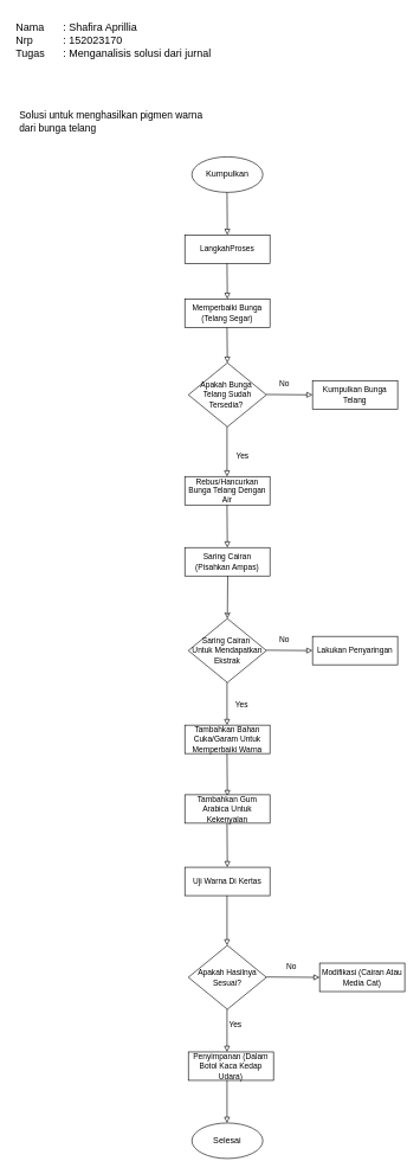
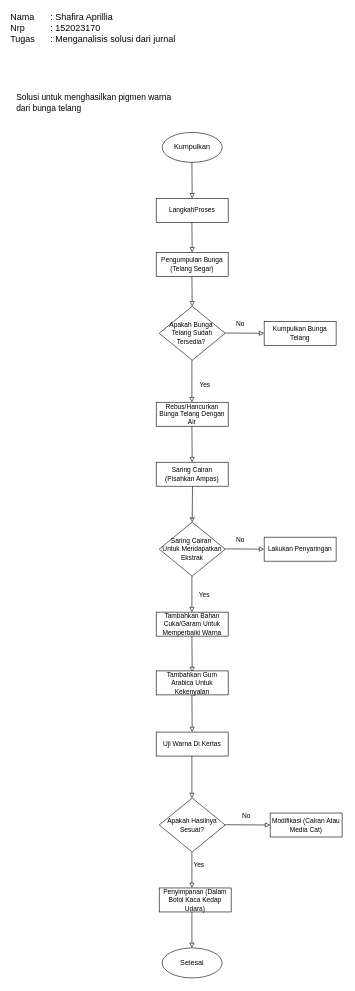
  <mxCell id="0" />
  <mxCell id="1" parent="0" />
- <mxCell id="2" value="Nama&lt;span style=&quot;white-space: pre; font-size: 15px;&quot;&gt;&#09;&lt;/span&gt;: Shafira Aprillia&lt;div style=&quot;font-size: 15px;&quot;&gt;Nrp&lt;span style=&quot;white-space: pre; font-size: 15px;&quot;&gt;&#09;&lt;span style=&quot;white-space: pre; font-size: 15px;&quot;&gt;&#09;&lt;/span&gt;: 152023170&lt;/span&gt;&lt;/div&gt;&lt;div style=&quot;font-size: 15px;&quot;&gt;Tugas&lt;span style=&quot;white-space: pre; font-size: 15px;&quot;&gt;&#09;&lt;/span&gt;: Menganalisis solusi dari jurnal&lt;/div&gt;" style="text;html=1;align=left;verticalAlign=middle;resizable=0;points=[];autosize=1;strokeColor=none;fillColor=none;fontSize=15;" parent="1" vertex="1"><mxGeometry x="20" y="20" width="300" height="70" as="geometry" /></mxCell>
+ <mxCell id="2" value="Nama&lt;span style=&quot;white-space: pre; font-size: 15px;&quot;&gt;&#09;&lt;/span&gt;: Shafira Aprillia&lt;div style=&quot;font-size: 15px;&quot;&gt;Nrp&lt;span style=&quot;white-space: pre; font-size: 15px;&quot;&gt;&#09;&lt;span style=&quot;white-space: pre; font-size: 15px;&quot;&gt;&#09;&lt;/span&gt;: 152023170&lt;/span&gt;&lt;/div&gt;&lt;div style=&quot;font-size: 15px;&quot;&gt;Tugas&lt;span style=&quot;white-space: pre; font-size: 15px;&quot;&gt;&#09;&lt;/span&gt;: Menganalisis solusi dari jurnal&lt;/div&gt;" style="text;html=1;align=left;verticalAlign=middle;resizable=0;points=[];autosize=1;strokeColor=none;fillColor=none;fontSize=15;" parent="1" vertex="1"><mxGeometry x="15" y="10" width="300" height="70" as="geometry" /></mxCell>
  <mxCell id="3" value="Solusi untuk menghasilkan pigmen warna&lt;div&gt;dari bunga telang&lt;/div&gt;" style="text;html=1;align=left;verticalAlign=middle;resizable=0;points=[];autosize=1;strokeColor=none;fillColor=none;fontSize=14;" parent="1" vertex="1"><mxGeometry x="25" y="145" width="280" height="50" as="geometry" /></mxCell>
  <mxCell id="4" value="Kumpulkan" style="ellipse;whiteSpace=wrap;html=1;" parent="1" vertex="1"><mxGeometry x="270" y="220" width="100" height="50" as="geometry" /></mxCell>
  <mxCell id="5" value="" style="endArrow=block;html=1;rounded=0;endFill=0;" parent="1" edge="1"><mxGeometry width="50" height="50" relative="1" as="geometry"><mxPoint x="319.5" y="270" as="sourcePoint" /><mxPoint x="320" y="330" as="targetPoint" /></mxGeometry></mxCell>
  <mxCell id="6" value="LangkahProses" style="rounded=0;whiteSpace=wrap;html=1;fontSize=11;" parent="1" vertex="1"><mxGeometry x="260" y="330" width="120" height="40" as="geometry" /></mxCell>
  <mxCell id="7" value="" style="endArrow=block;html=1;rounded=0;endFill=0;" parent="1" edge="1"><mxGeometry width="50" height="50" relative="1" as="geometry"><mxPoint x="319.5" y="370" as="sourcePoint" /><mxPoint x="320" y="420" as="targetPoint" /></mxGeometry></mxCell>
- <mxCell id="8" value="Memperbaiki Bunga&lt;div style=&quot;font-size: 11px;&quot;&gt;(Telang Segar)&lt;/div&gt;" style="rounded=0;whiteSpace=wrap;html=1;fontSize=11;" parent="1" vertex="1"><mxGeometry x="260" y="420" width="120" height="40" as="geometry" /></mxCell>
+ <mxCell id="8" value="Pengumpulan Bunga&lt;div style=&quot;font-size: 11px;&quot;&gt;(Telang Segar)&lt;/div&gt;" style="rounded=0;whiteSpace=wrap;html=1;fontSize=11;" parent="1" vertex="1"><mxGeometry x="260" y="420" width="120" height="40" as="geometry" /></mxCell>
  <mxCell id="9" value="" style="endArrow=block;html=1;rounded=0;endFill=0;" parent="1" edge="1"><mxGeometry width="50" height="50" relative="1" as="geometry"><mxPoint x="319.5" y="460" as="sourcePoint" /><mxPoint x="320" y="510" as="targetPoint" /></mxGeometry></mxCell>
  <mxCell id="10" value="&lt;font style=&quot;font-size: 11px;&quot;&gt;Apakah Bunga&amp;nbsp;&lt;/font&gt;&lt;div&gt;&lt;font style=&quot;font-size: 11px;&quot;&gt;Telang Sudah Tersedia?&amp;nbsp;&lt;/font&gt;&lt;/div&gt;" style="rhombus;whiteSpace=wrap;html=1;" parent="1" vertex="1"><mxGeometry x="265" y="510" width="110" height="90" as="geometry" /></mxCell>
  <mxCell id="11" value="" style="endArrow=block;html=1;rounded=0;endFill=0;" parent="1" edge="1"><mxGeometry relative="1" as="geometry"><mxPoint x="375" y="554.5" as="sourcePoint" /><mxPoint x="440" y="555" as="targetPoint" /></mxGeometry></mxCell>
  <mxCell id="12" value="No" style="edgeLabel;resizable=0;html=1;;align=center;verticalAlign=middle;" parent="11" connectable="0" vertex="1"><mxGeometry relative="1" as="geometry"><mxPoint x="-8" y="-15" as="offset" /></mxGeometry></mxCell>
  <mxCell id="13" value="Kumpulkan Bunga Telang" style="rounded=0;whiteSpace=wrap;html=1;fontSize=11;" parent="1" vertex="1"><mxGeometry x="440" y="535" width="120" height="40" as="geometry" /></mxCell>
  <mxCell id="14" value="" style="endArrow=block;html=1;rounded=0;endFill=0;" parent="1" edge="1"><mxGeometry relative="1" as="geometry"><mxPoint x="319.5" y="600" as="sourcePoint" /><mxPoint x="319.5" y="670" as="targetPoint" /></mxGeometry></mxCell>
  <mxCell id="15" value="Yes" style="edgeLabel;resizable=0;html=1;;align=center;verticalAlign=middle;" parent="14" connectable="0" vertex="1"><mxGeometry relative="1" as="geometry"><mxPoint x="21" y="5" as="offset" /></mxGeometry></mxCell>
  <mxCell id="16" value="Rebus/Hancurkan Bunga Telang Dengan Air" style="rounded=0;whiteSpace=wrap;html=1;fontSize=11;" parent="1" vertex="1"><mxGeometry x="260" y="670" width="120" height="40" as="geometry" /></mxCell>
  <mxCell id="17" value="" style="endArrow=block;html=1;rounded=0;endFill=0;" parent="1" edge="1"><mxGeometry width="50" height="50" relative="1" as="geometry"><mxPoint x="319.5" y="710" as="sourcePoint" /><mxPoint x="320" y="770" as="targetPoint" /></mxGeometry></mxCell>
  <mxCell id="18" value="&lt;font style=&quot;font-size: 11px;&quot;&gt;Saring Cairan (Pisahkan Ampas)&lt;/font&gt;" style="rounded=0;whiteSpace=wrap;html=1;" parent="1" vertex="1"><mxGeometry x="260" y="770" width="120" height="40" as="geometry" /></mxCell>
  <mxCell id="19" value="" style="endArrow=classic;html=1;rounded=0;endFill=0;" parent="1" edge="1"><mxGeometry width="50" height="50" relative="1" as="geometry"><mxPoint x="320.5" y="810" as="sourcePoint" /><mxPoint x="320" y="870" as="targetPoint" /></mxGeometry></mxCell>
  <mxCell id="20" value="&lt;font style=&quot;font-size: 11px;&quot;&gt;Saring Cairan&amp;nbsp;&lt;/font&gt;&lt;div&gt;&lt;font style=&quot;font-size: 11px;&quot;&gt;Untuk Mendapatkan Ekstrak&lt;/font&gt;&lt;/div&gt;" style="rhombus;whiteSpace=wrap;html=1;" parent="1" vertex="1"><mxGeometry x="265" y="870" width="110" height="90" as="geometry" /></mxCell>
  <mxCell id="21" value="" style="endArrow=block;html=1;rounded=0;endFill=0;" parent="1" edge="1"><mxGeometry relative="1" as="geometry"><mxPoint x="375" y="914.5" as="sourcePoint" /><mxPoint x="440" y="915" as="targetPoint" /></mxGeometry></mxCell>
  <mxCell id="22" value="No" style="edgeLabel;resizable=0;html=1;;align=center;verticalAlign=middle;" parent="21" connectable="0" vertex="1"><mxGeometry relative="1" as="geometry"><mxPoint x="-8" y="-15" as="offset" /></mxGeometry></mxCell>
  <mxCell id="23" value="&lt;font style=&quot;font-size: 11px;&quot;&gt;Lakukan Penyaringan&lt;/font&gt;" style="rounded=0;whiteSpace=wrap;html=1;" parent="1" vertex="1"><mxGeometry x="440" y="895" width="120" height="40" as="geometry" /></mxCell>
  <mxCell id="24" value="" style="endArrow=block;html=1;rounded=0;endFill=0;" parent="1" edge="1"><mxGeometry relative="1" as="geometry"><mxPoint x="319.5" y="960" as="sourcePoint" /><mxPoint x="319.5" y="1020" as="targetPoint" /></mxGeometry></mxCell>
  <mxCell id="25" value="Yes" style="edgeLabel;resizable=0;html=1;;align=center;verticalAlign=middle;" parent="24" connectable="0" vertex="1"><mxGeometry relative="1" as="geometry"><mxPoint x="20" as="offset" /></mxGeometry></mxCell>
  <mxCell id="26" value="&lt;font style=&quot;font-size: 11px;&quot;&gt;Tambahkan Bahan Cuka/Garam Untuk Memperbaiki Warna&lt;/font&gt;" style="rounded=0;whiteSpace=wrap;html=1;" parent="1" vertex="1"><mxGeometry x="260" y="1020" width="120" height="40" as="geometry" /></mxCell>
  <mxCell id="27" value="" style="endArrow=block;html=1;rounded=0;endFill=0;" parent="1" edge="1"><mxGeometry width="50" height="50" relative="1" as="geometry"><mxPoint x="319.5" y="1060" as="sourcePoint" /><mxPoint x="320" y="1120" as="targetPoint" /></mxGeometry></mxCell>
  <mxCell id="28" value="&lt;font style=&quot;font-size: 11px;&quot;&gt;Tambahkan Gum Arabica Untuk Kekenyalan&lt;/font&gt;" style="rounded=0;whiteSpace=wrap;html=1;" parent="1" vertex="1"><mxGeometry x="260" y="1118" width="120" height="40" as="geometry" /></mxCell>
  <mxCell id="29" value="" style="endArrow=block;html=1;rounded=0;endFill=0;" parent="1" edge="1"><mxGeometry width="50" height="50" relative="1" as="geometry"><mxPoint x="319.5" y="1158" as="sourcePoint" /><mxPoint x="320" y="1220" as="targetPoint" /></mxGeometry></mxCell>
  <mxCell id="30" value="&lt;font style=&quot;font-size: 11px;&quot;&gt;Uji Warna Di Kertas&lt;/font&gt;" style="rounded=0;whiteSpace=wrap;html=1;" parent="1" vertex="1"><mxGeometry x="260" y="1220" width="120" height="40" as="geometry" /></mxCell>
  <mxCell id="31" value="" style="endArrow=block;html=1;rounded=0;endFill=0;" parent="1" edge="1"><mxGeometry width="50" height="50" relative="1" as="geometry"><mxPoint x="319.5" y="1260" as="sourcePoint" /><mxPoint x="319.5" y="1330" as="targetPoint" /></mxGeometry></mxCell>
  <mxCell id="32" value="&lt;font style=&quot;font-size: 11px;&quot;&gt;Apakah Hasilnya Sesuai?&lt;/font&gt;" style="rhombus;whiteSpace=wrap;html=1;" parent="1" vertex="1"><mxGeometry x="265" y="1330" width="110" height="90" as="geometry" /></mxCell>
  <mxCell id="33" value="" style="endArrow=block;html=1;rounded=0;endFill=0;" parent="1" edge="1"><mxGeometry relative="1" as="geometry"><mxPoint x="375" y="1374.5" as="sourcePoint" /><mxPoint x="450" y="1375" as="targetPoint" /></mxGeometry></mxCell>
  <mxCell id="34" value="No" style="edgeLabel;resizable=0;html=1;;align=center;verticalAlign=middle;" parent="33" connectable="0" vertex="1"><mxGeometry relative="1" as="geometry"><mxPoint x="-3" y="-15" as="offset" /></mxGeometry></mxCell>
  <mxCell id="35" value="" style="endArrow=block;html=1;rounded=0;endFill=0;" parent="1" edge="1"><mxGeometry relative="1" as="geometry"><mxPoint x="319.5" y="1420" as="sourcePoint" /><mxPoint x="319.5" y="1480" as="targetPoint" /></mxGeometry></mxCell>
  <mxCell id="36" value="Yes" style="edgeLabel;resizable=0;html=1;;align=center;verticalAlign=middle;" parent="35" connectable="0" vertex="1"><mxGeometry relative="1" as="geometry"><mxPoint x="11" y="-10" as="offset" /></mxGeometry></mxCell>
  <mxCell id="37" value="&lt;font style=&quot;font-size: 11px;&quot;&gt;Modifikasi (Cairan Atau Media Cat)&lt;/font&gt;" style="rounded=0;whiteSpace=wrap;html=1;" parent="1" vertex="1"><mxGeometry x="450" y="1355" width="120" height="40" as="geometry" /></mxCell>
  <mxCell id="38" value="&lt;font style=&quot;font-size: 11px;&quot;&gt;Penyimpanan (Dalam Botol Kaca Kedap Udara)&lt;/font&gt;" style="rounded=0;whiteSpace=wrap;html=1;" parent="1" vertex="1"><mxGeometry x="265" y="1480" width="120" height="40" as="geometry" /></mxCell>
  <mxCell id="39" value="" style="endArrow=block;html=1;rounded=0;endFill=0;" parent="1" edge="1"><mxGeometry width="50" height="50" relative="1" as="geometry"><mxPoint x="319.5" y="1520" as="sourcePoint" /><mxPoint x="319.5" y="1580" as="targetPoint" /></mxGeometry></mxCell>
  <mxCell id="40" value="Selesai" style="ellipse;whiteSpace=wrap;html=1;" parent="1" vertex="1"><mxGeometry x="270" y="1580" width="100" height="50" as="geometry" /></mxCell>
